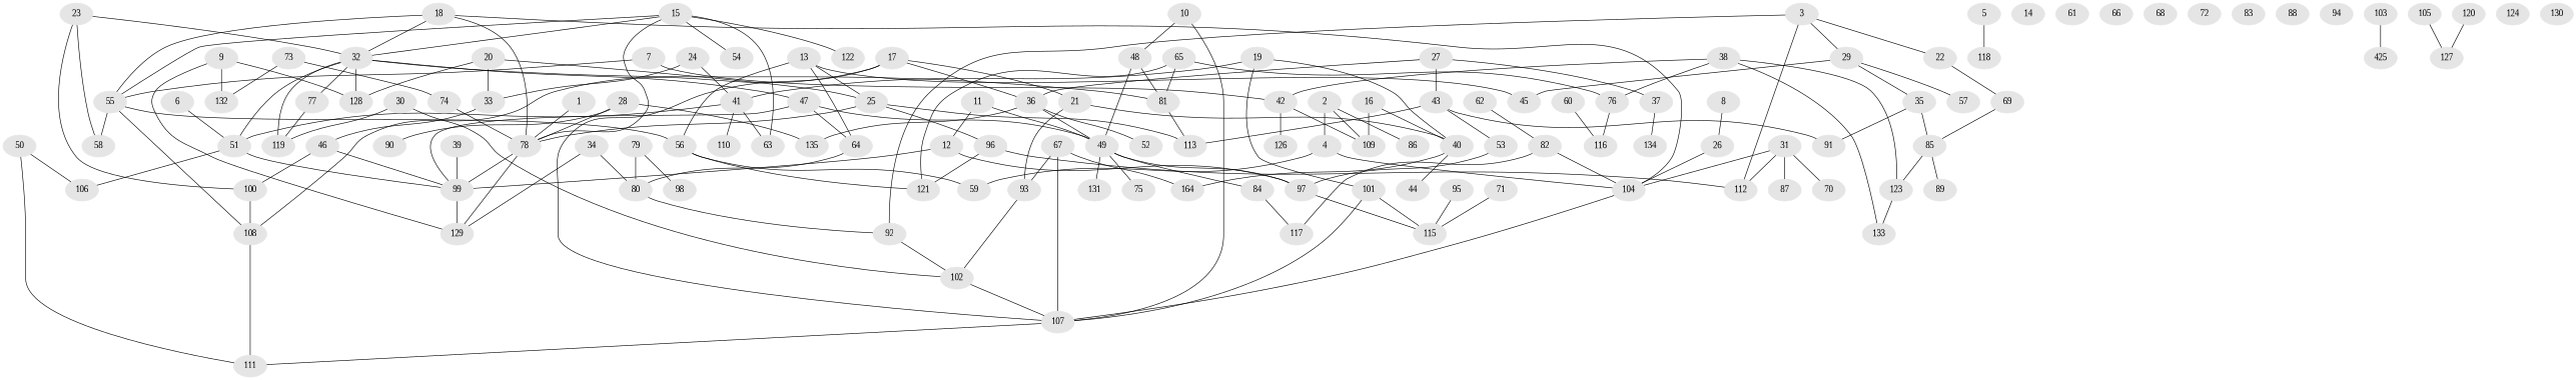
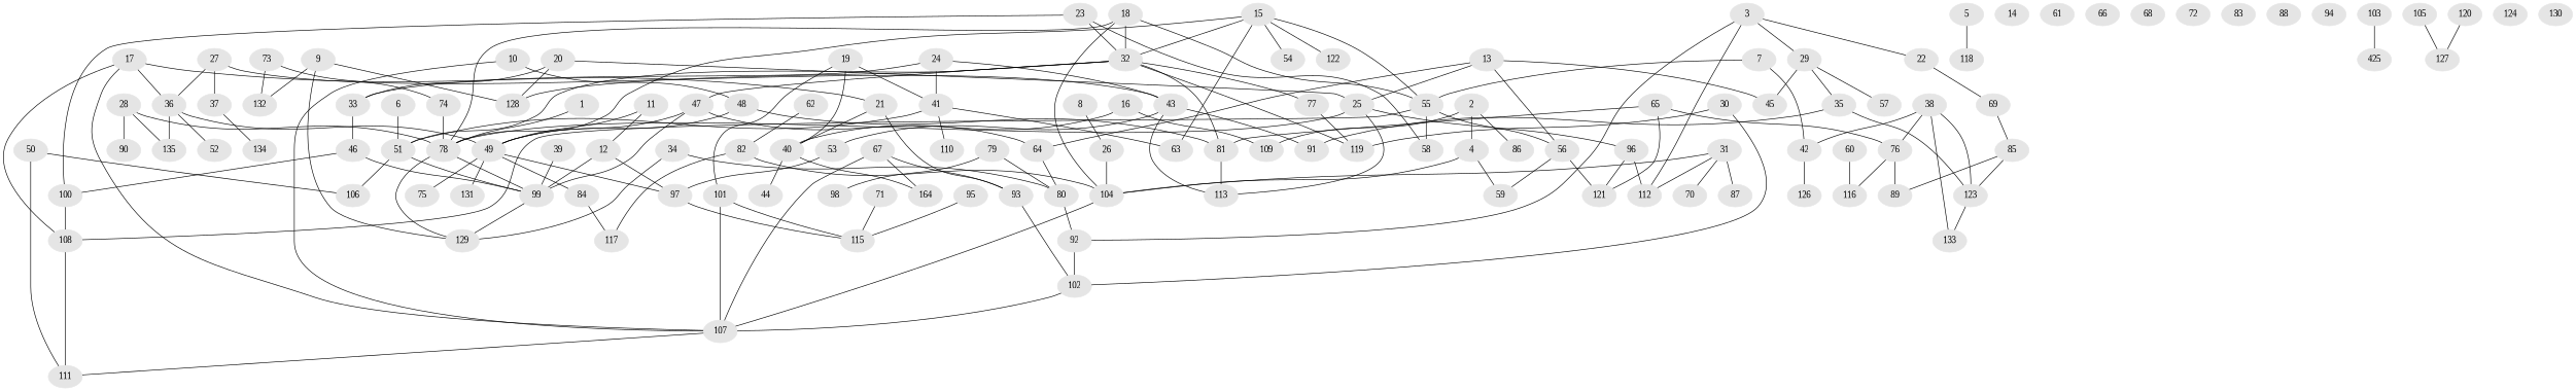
  graph {
    fontname="Liberation Serif"
    node [color=gray90 fontname="Liberation Serif" style=filled]
    edge [fontname="Liberation Serif"]
    1
    78
    129
    99
    2
    4
    86
    109
    59
    104
    3
    22
    29
    92
    112
    69
    45
    35
    57
    102
    107
    5
    118
    6
    51
    106
    7
    42
    55
    126
    56
    108
    58
    8
    26
    9
    128
    132
    10
    48
    49
    81
    111
    11
    12
    97
    75
    84
    131
    115
    13
    25
    64
    96
    113
    121
    80
    14
    15
    32
    54
    63
    122
    119
    47
    77
    16
    40
    44
    n70 [label=164]
    17
    21
    36
    93
    135
    52
    18
    19
    41
    101
    110
    20
    33
    46
    85
    23
    100
    24
    43
    91
    53
    27
    37
    134
    28
    90
    123
    30
    31
    70
    87
    34
    133
    38
    76
    116
    89
    39
    117
    50
    60
    61
    62
    82
    65
    66
    67
    68
    71
    72
    73
    74
    79
    98
    83
    88
    94
    95
    n129 [label=425]
    103
    105
    127
    120
    124
    130
    1 -- 78
    78 -- 129
    78 -- 99
    99 -- 129
    2 -- 4
    2 -- 86
    2 -- 109
    4 -- 59
    4 -- 104
    104 -- 107
    3 -- 22
    3 -- 29
    3 -- 92
    3 -- 112
    22 -- 69
    29 -- 45
    29 -- 35
    29 -- 57
    92 -- 102
    69 -- 85
    35 -- 91
-   35 -- 85
+   35 -- 123
    102 -- 107
    107 -- 111
    5 -- 118
    6 -- 51
    51 -- 99
    51 -- 106
    7 -- 42
    7 -- 55
-   42 -- 109
    42 -- 126
    55 -- 56
    55 -- 108
    55 -- 58
    56 -- 59
    56 -- 121
    108 -- 111
    8 -- 26
    26 -- 104
    9 -- 129
    9 -- 128
    9 -- 132
    10 -- 107
    10 -- 48
    48 -- 49
    48 -- 81
    49 -- 97
    49 -- 75
    49 -- 84
    49 -- 131
    81 -- 113
    11 -- 49
    11 -- 12
    12 -- 99
    12 -- 97
    97 -- 115
    84 -- 117
    13 -- 45
    13 -- 56
    13 -- 25
    13 -- 64
    25 -- 78
    25 -- 96
    25 -- 113
    64 -- 80
    96 -- 112
    96 -- 121
    80 -- 92
    15 -- 78
    15 -- 55
    15 -- 32
    15 -- 54
    15 -- 63
    15 -- 122
    32 -- 51
    32 -- 128
    32 -- 81
    32 -- 119
    32 -- 47
    32 -- 77
    47 -- 99
    47 -- 49
    47 -- 64
    77 -- 119
    16 -- 109
    16 -- 40
    40 -- 44
    40 -- n70
    17 -- 107
    17 -- 108
    17 -- 21
    17 -- 36
    21 -- 40
    21 -- 93
    36 -- 49
    36 -- 135
    36 -- 52
    93 -- 102
    18 -- 78
    18 -- 104
    18 -- 55
    18 -- 32
    19 -- 40
    19 -- 41
    19 -- 101
    41 -- 51
    41 -- 63
    41 -- 110
    101 -- 107
    101 -- 115
    20 -- 128
    20 -- 25
    20 -- 33
    33 -- 46
    46 -- 99
    46 -- 100
    85 -- 123
    85 -- 89
    23 -- 58
    23 -- 32
    23 -- 100
    100 -- 108
    24 -- 41
    24 -- 33
+   24 -- 43
    43 -- 113
    43 -- 91
    43 -- 53
    53 -- 97
    27 -- 36
    27 -- 43
    27 -- 37
    37 -- 134
    28 -- 78
    28 -- 135
    28 -- 90
    123 -- 133
    30 -- 102
    30 -- 119
    31 -- 104
    31 -- 112
    31 -- 70
    31 -- 87
    34 -- 129
    34 -- 80
    38 -- 42
    38 -- 123
    38 -- 133
    38 -- 76
    76 -- 116
+   76 -- 89
    39 -- 99
    50 -- 106
    50 -- 111
    60 -- 116
    62 -- 82
    82 -- 104
    82 -- 117
    65 -- 81
    65 -- 121
    65 -- 76
    67 -- 107
    67 -- n70
    67 -- 93
    71 -- 115
    73 -- 132
    73 -- 74
    74 -- 78
    79 -- 80
    79 -- 98
    95 -- 115
    103 -- n129
    105 -- 127
    120 -- 127
  }
